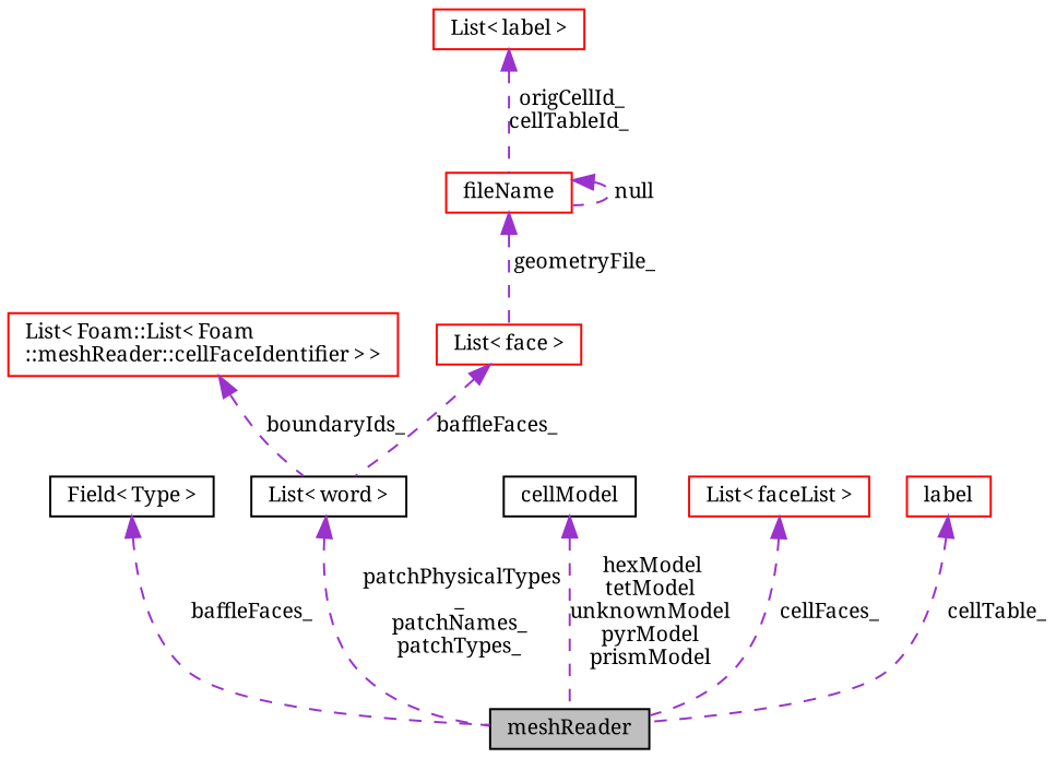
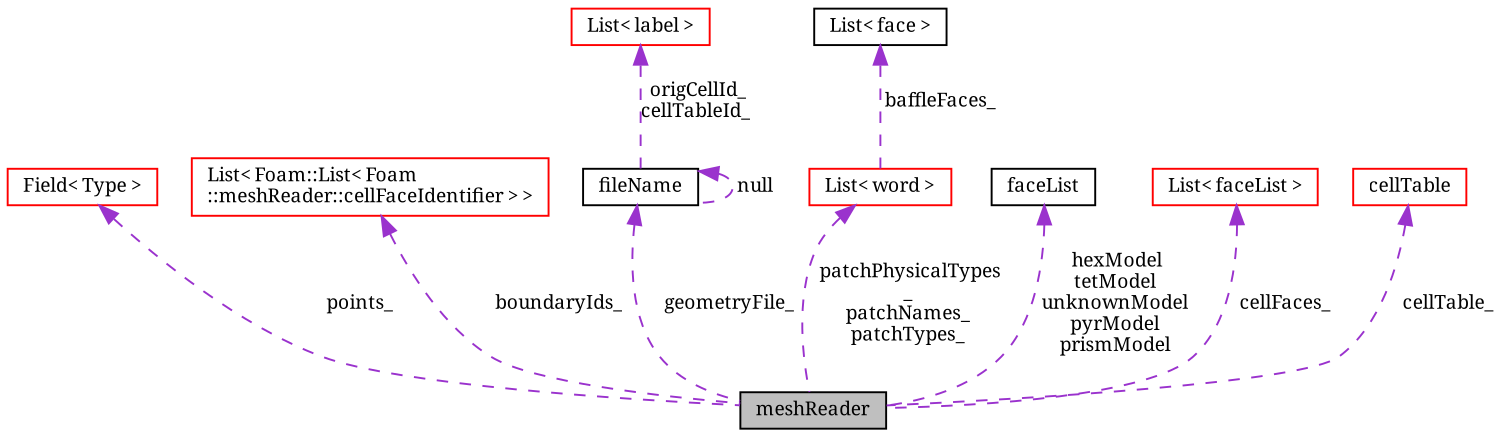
  digraph {
    fontname="Noto Serif"
    rankdir=TB
    node [color=red fontname="Noto Serif" fontsize=10 shape=record]
    edge [color=darkorchid3 dir=back fontname="Noto Serif" fontsize=10 labelfontname=Helvetica labelfontsize=10 style=dashed]
    n1 [color=black fillcolor=grey75 fontcolor=black height=0.2 label=meshReader style=filled width=0.4]
-   n2 [color=black height=0.2 label="Field\< Type \>" width=0.4]
+   n2 [height=0.2 label="Field\< Type \>" width=0.4]
    n3 [height=0.2 label="List\< Foam::List\< Foam\l::meshReader::cellFaceIdentifier \> \>" width=0.4]
    n4 [height=0.2 label="List\< label \>" width=0.4]
-   n5 [height=0.2 label=fileName width=0.4]
-   n6 [height=0.2 label="List\< face \>" width=0.4]
-   n7 [color=black height=0.2 label="List\< word \>" width=0.4]
-   n8 [color=black height=0.2 label=cellModel width=0.4]
+   n5 [color=black height=0.2 label=fileName width=0.4]
+   n6 [color=black height=0.2 label="List\< face \>" width=0.4]
+   n7 [height=0.2 label="List\< word \>" width=0.4]
+   n8 [color=black height=0.2 label=faceList width=0.4]
    n9 [height=0.2 label="List\< faceList \>" width=0.4]
-   n10 [height=0.2 label=label width=0.4]
-   n2 -> n1 [label=" baffleFaces_"]
-   n3 -> n7 [label=" boundaryIds_"]
+   n10 [height=0.2 label=cellTable width=0.4]
+   n2 -> n1 [label=" points_"]
+   n3 -> n1 [label=" boundaryIds_"]
    n4 -> n5 [label=" origCellId_\ncellTableId_"]
-   n5 -> n6 [label=" geometryFile_"]
+   n5 -> n1 [label=" geometryFile_"]
    n5 -> n5 [label=" null"]
    n6 -> n7 [label=" baffleFaces_"]
    n7 -> n1 [label=" patchPhysicalTypes\l_\npatchNames_\npatchTypes_"]
    n8 -> n1 [label=" hexModel\ntetModel\nunknownModel\npyrModel\nprismModel"]
    n9 -> n1 [label=" cellFaces_"]
    n10 -> n1 [label=" cellTable_"]
  }
